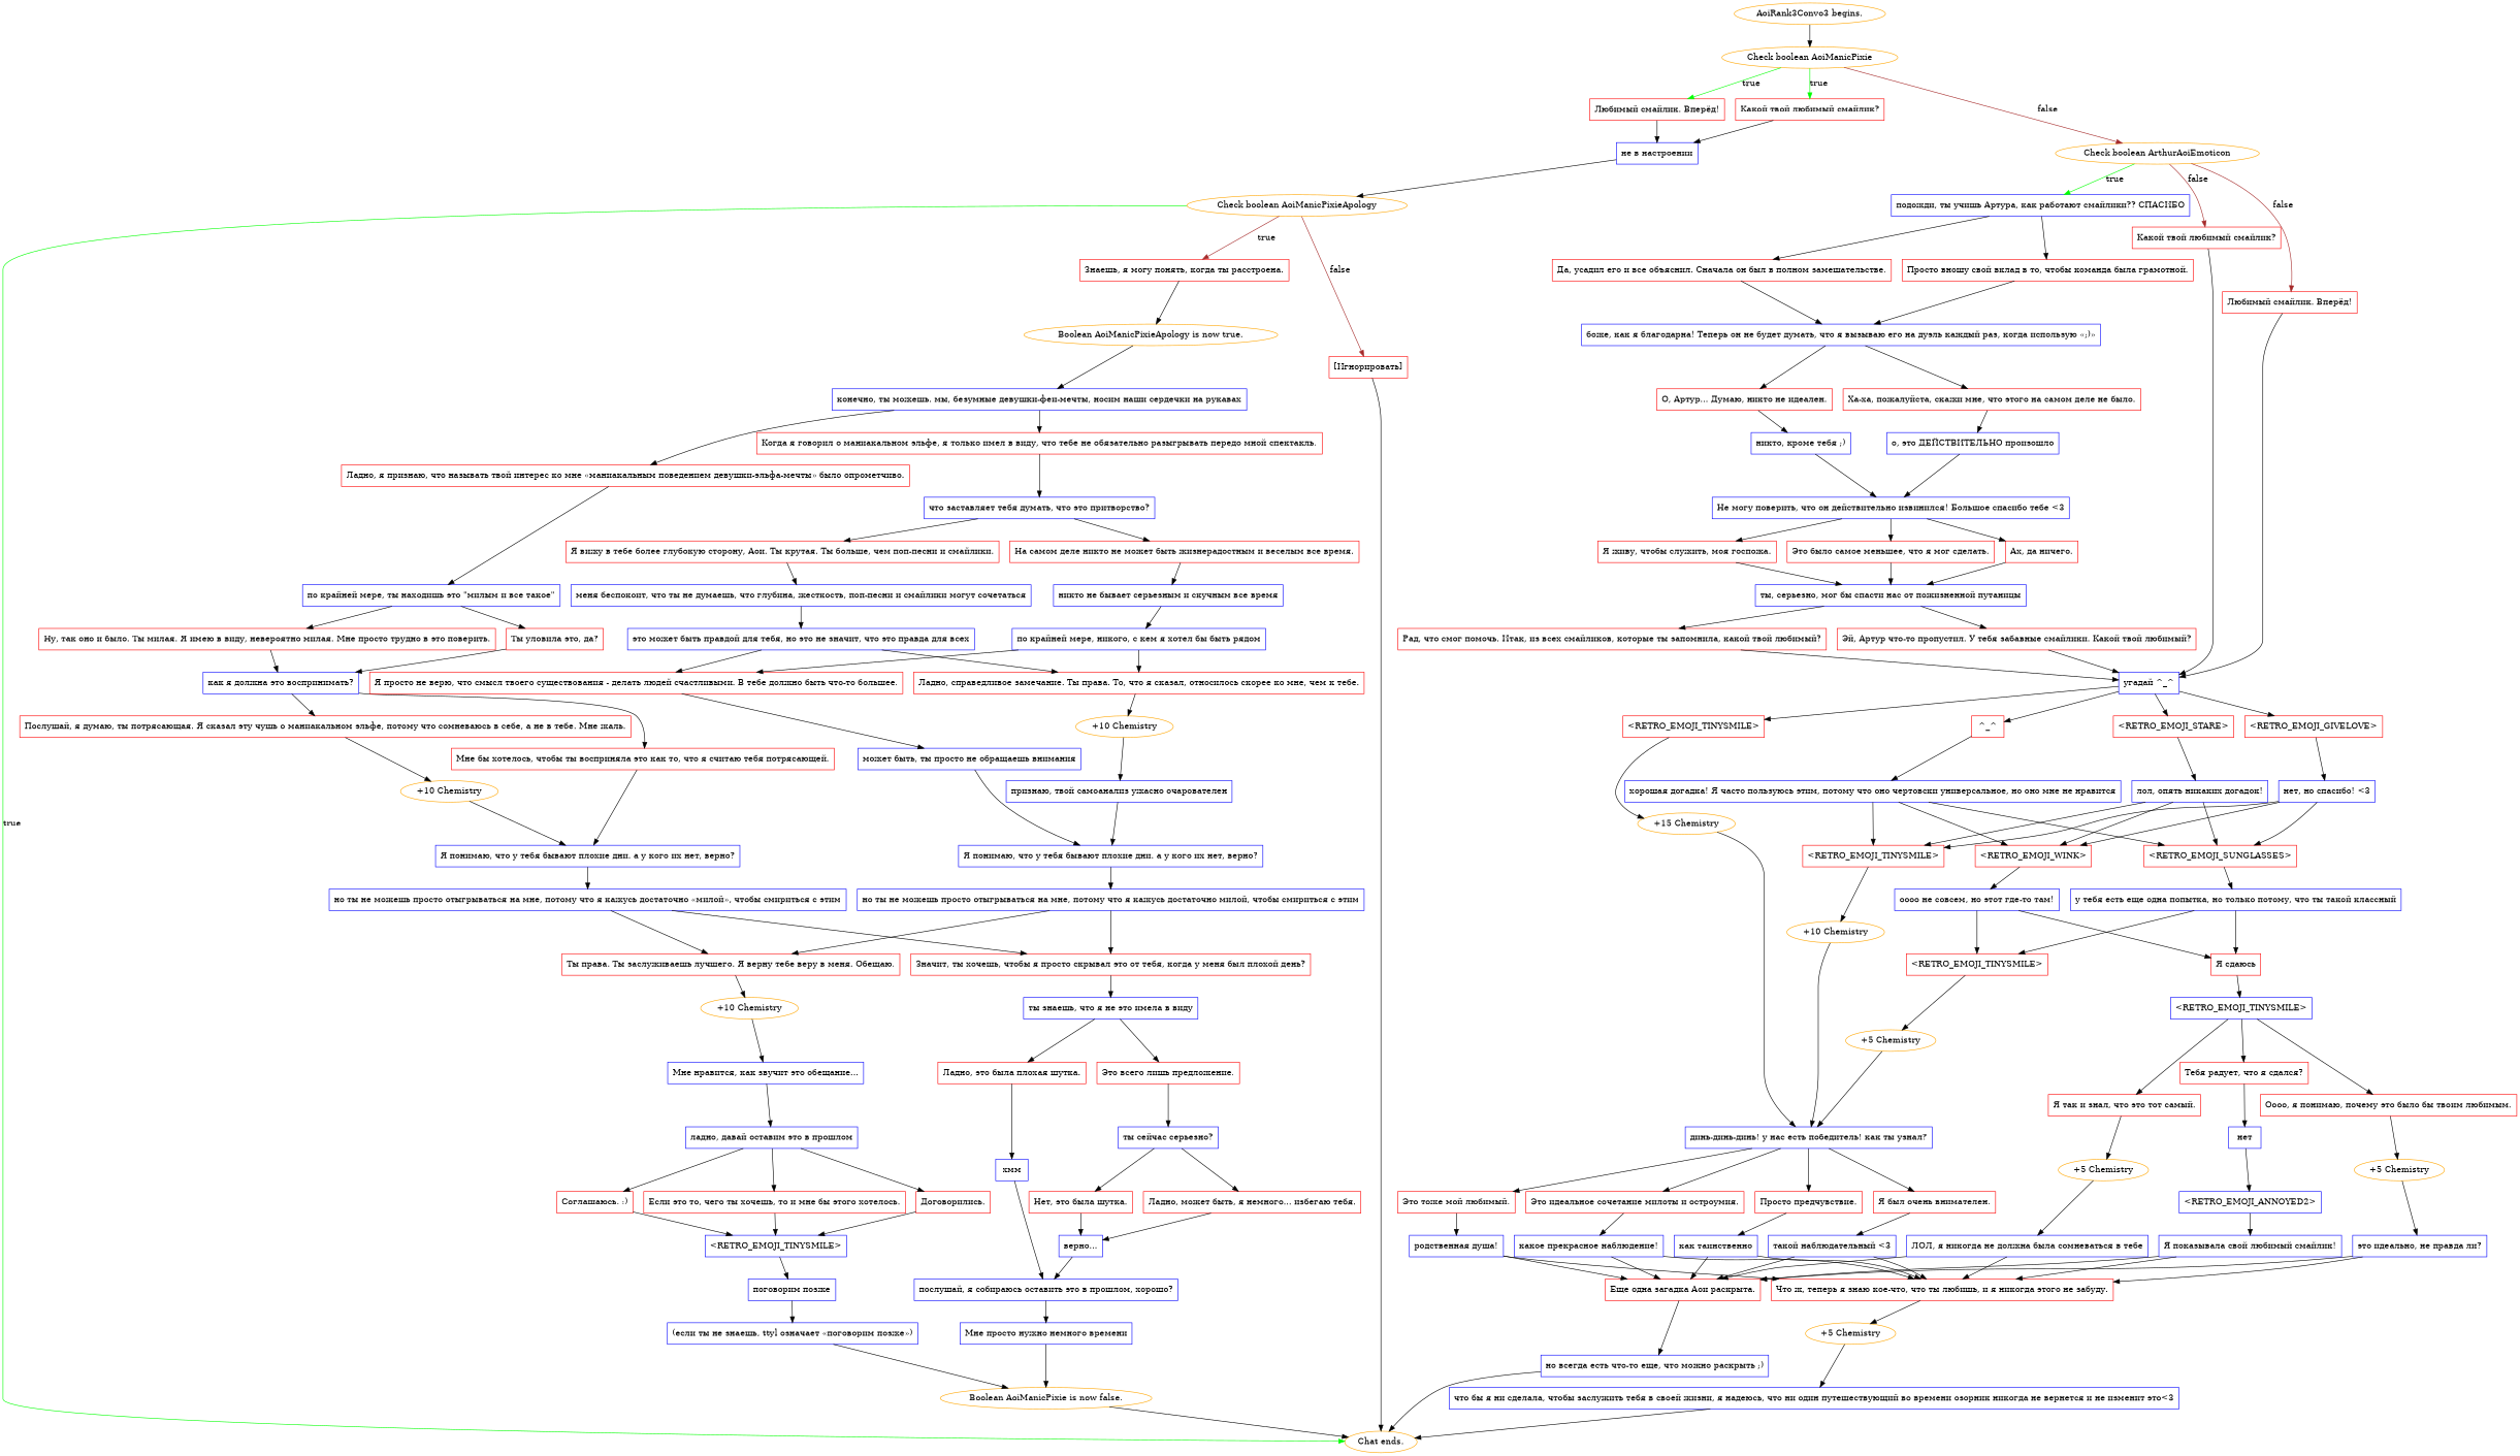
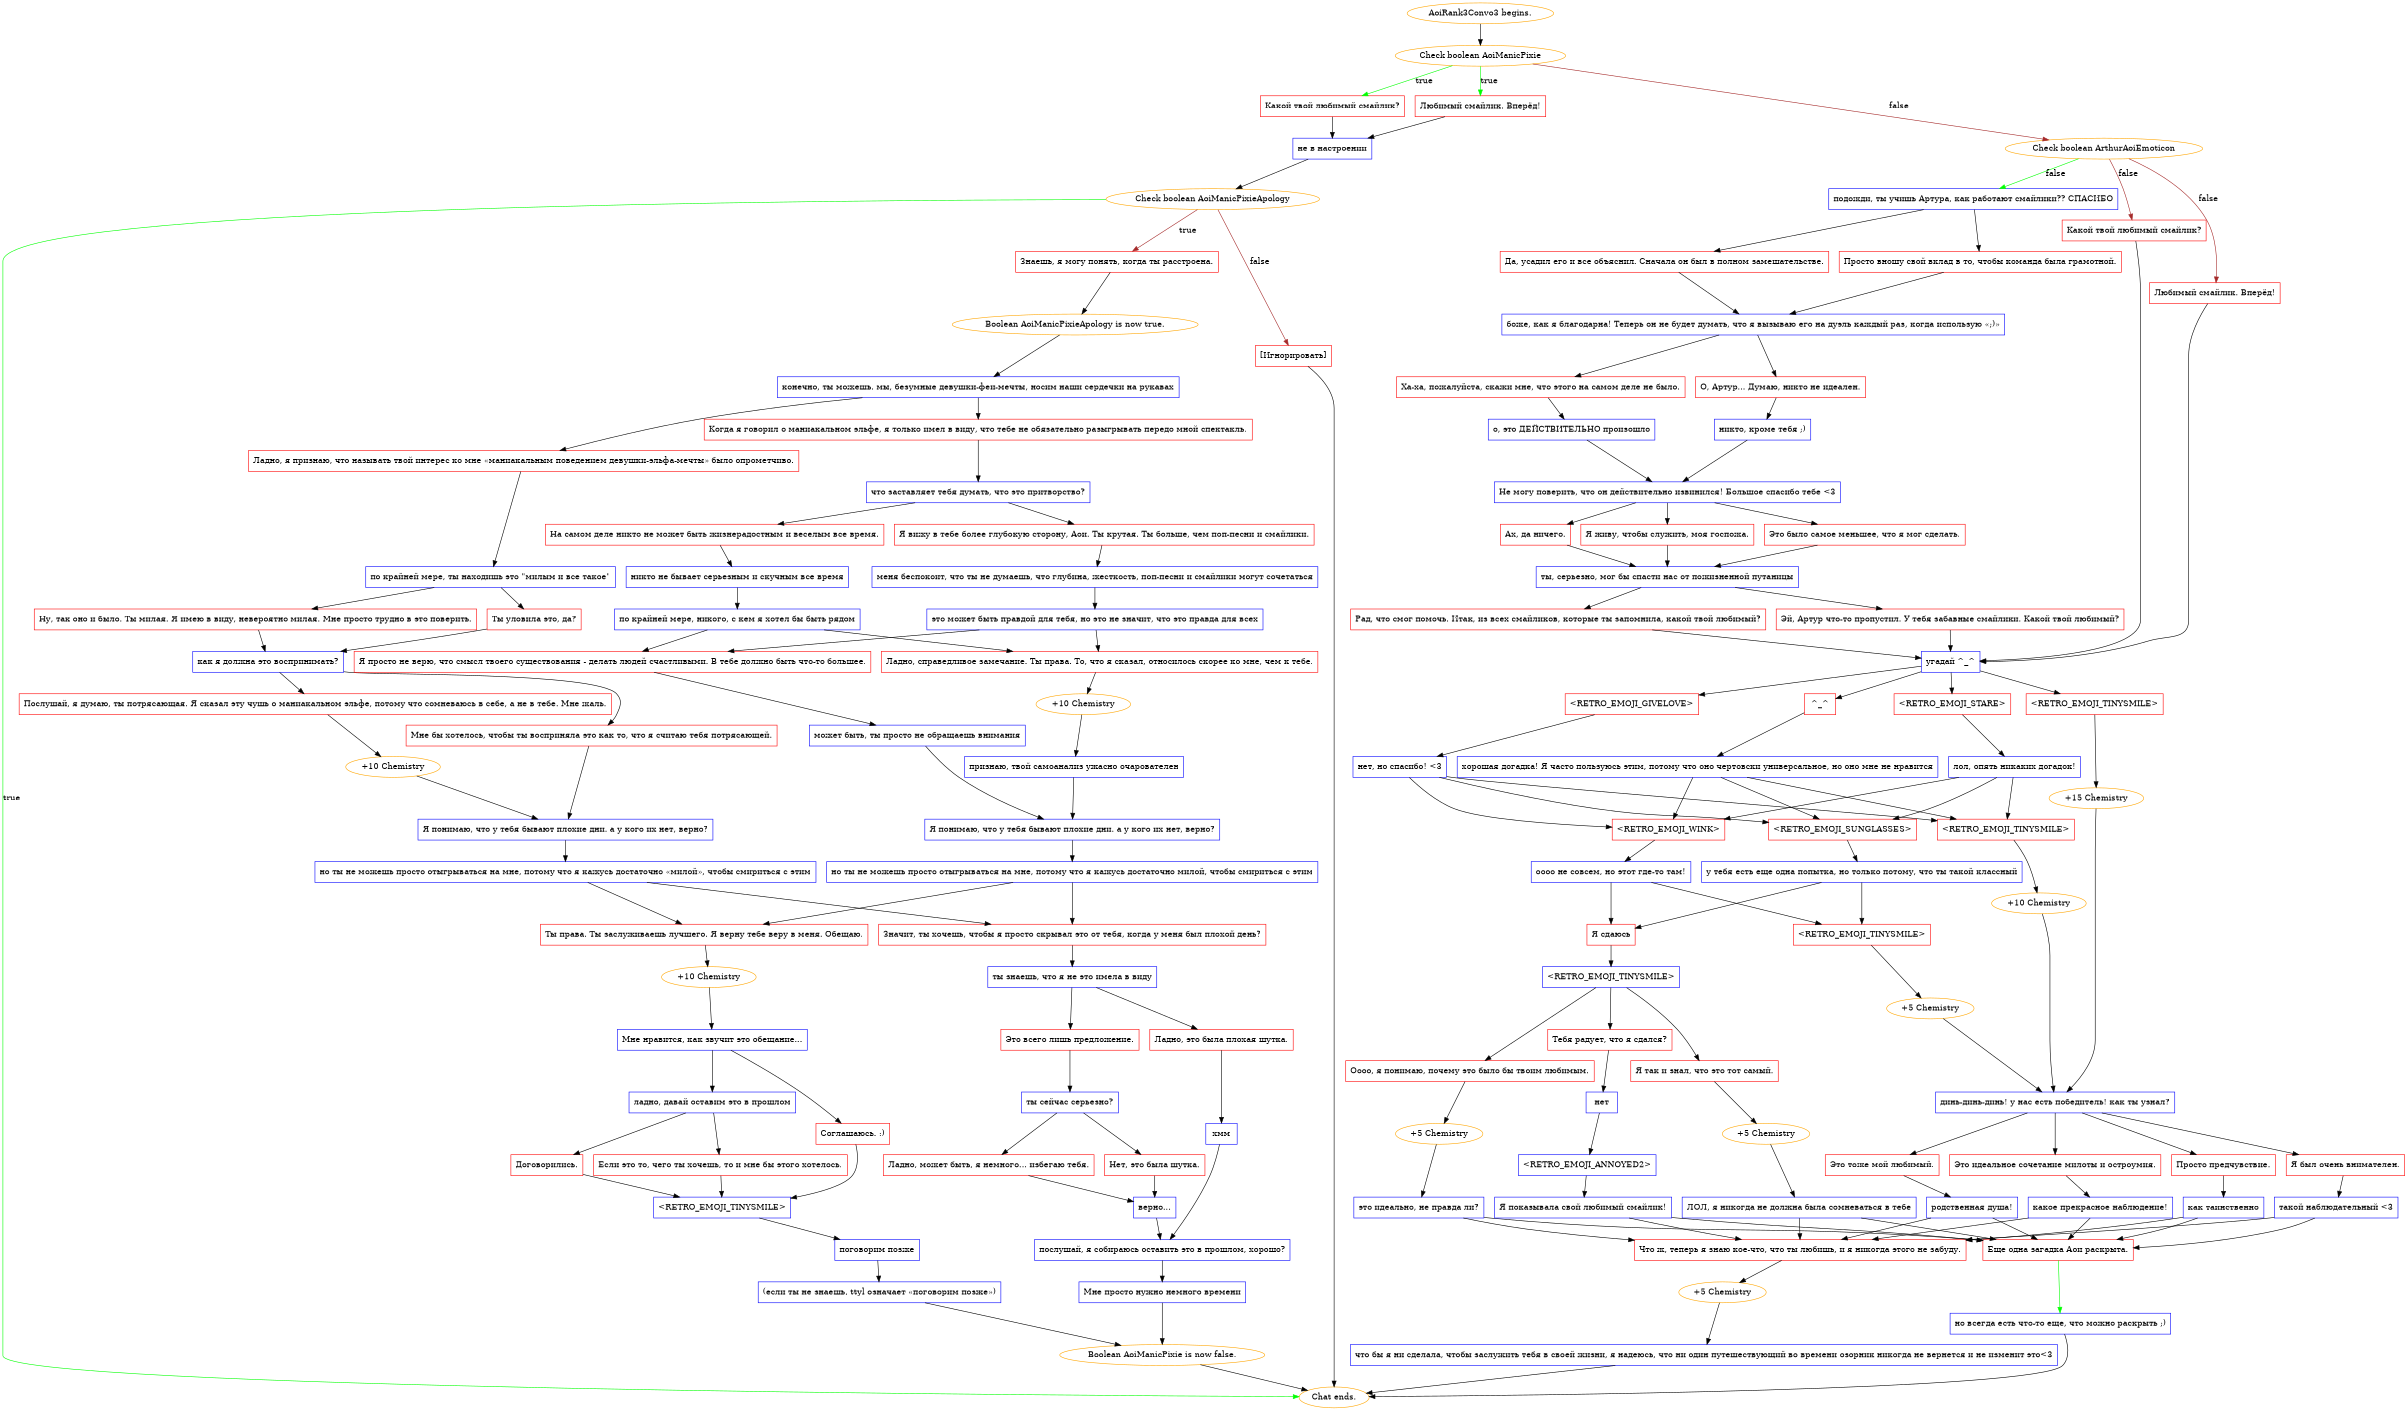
  digraph {
    node [color=red shape=box]
    "AoiRank3Convo3 begins." [color=orange shape=""]
    n2 [color=orange label="Check boolean AoiManicPixie" shape=""]
    n3 [label="Какой твой любимый смайлик?"]
    n4 [label="Любимый смайлик. Вперёд!"]
    n5 [color=orange label="Check boolean ArthurAoiEmoticon" shape=""]
    n6 [color=blue label="не в настроении"]
    n7 [color=blue label="подожди, ты учишь Артура, как работают смайлики?? СПАСИБО"]
    n8 [label="Какой твой любимый смайлик?"]
    n9 [label="Любимый смайлик. Вперёд!"]
    n10 [color=orange label="Check boolean AoiManicPixieApology" shape=""]
    n11 [label="Да, усадил его и все объяснил. Сначала он был в полном замешательстве."]
    n12 [label="Просто вношу свой вклад в то, чтобы команда была грамотной."]
    n13 [color=blue label="угадай ^_^"]
    "Chat ends." [color=orange shape=""]
    n15 [label="Знаешь, я могу понять, когда ты расстроена."]
    n16 [label="[Игнорировать]"]
    n17 [color=blue label="боже, как я благодарна! Теперь он не будет думать, что я вызываю его на дуэль каждый раз, когда использую «;)»"]
    n18 [label="<RETRO_EMOJI_GIVELOVE>"]
    n19 [label="^_^"]
    n20 [label="<RETRO_EMOJI_STARE>"]
    n21 [label="<RETRO_EMOJI_TINYSMILE>"]
    n22 [color=orange label="Boolean AoiManicPixieApology is now true." shape=""]
    n23 [label="Ха-ха, пожалуйста, скажи мне, что этого на самом деле не было."]
    n24 [label="О, Артур... Думаю, никто не идеален."]
    n25 [color=blue label="нет, но спасибо! <3"]
    n26 [color=blue label="хорошая догадка! Я часто пользуюсь этим, потому что оно чертовски универсальное, но оно мне не нравится"]
    n27 [color=blue label="лол, опять никаких догадок!"]
    n28 [color=orange label="+15 Chemistry" shape=""]
    n29 [color=blue label="конечно, ты можешь. мы, безумные девушки-феи-мечты, носим наши сердечки на рукавах"]
    n30 [color=blue label="о, это ДЕЙСТВИТЕЛЬНО произошло"]
    n31 [color=blue label="никто, кроме тебя ;)"]
    n32 [label="<RETRO_EMOJI_WINK>"]
    n33 [label="<RETRO_EMOJI_SUNGLASSES>"]
    n34 [label="<RETRO_EMOJI_TINYSMILE>"]
    n35 [color=blue label="динь-динь-динь! у нас есть победитель! как ты узнал?"]
    n36 [label="Ладно, я признаю, что называть твой интерес ко мне «маниакальным поведением девушки-эльфа-мечты» было опрометчиво."]
    n37 [label="Когда я говорил о маниакальном эльфе, я только имел в виду, что тебе не обязательно разыгрывать передо мной спектакль."]
    n38 [color=blue label="Не могу поверить, что он действительно извинился! Большое спасибо тебе <3"]
    n39 [color=blue label="оооо не совсем, но этот где-то там!"]
    n40 [color=blue label="у тебя есть еще одна попытка, но только потому, что ты такой классный"]
    n41 [color=orange label="+10 Chemistry" shape=""]
    n42 [label="Это тоже мой любимый."]
    n43 [label="Это идеальное сочетание милоты и остроумия."]
    n44 [label="Просто предчувствие."]
    n45 [label="Я был очень внимателен."]
    n46 [color=blue label="по крайней мере, ты находишь это \"милым и все такое\""]
    n47 [color=blue label="что заставляет тебя думать, что это притворство?"]
    n48 [label="Ах, да ничего."]
    n49 [label="Я живу, чтобы служить, моя госпожа."]
    n50 [label="Это было самое меньшее, что я мог сделать."]
    n51 [label="Я сдаюсь"]
    n52 [label="<RETRO_EMOJI_TINYSMILE>"]
    n53 [color=blue label="родственная душа!"]
    n54 [color=blue label="какое прекрасное наблюдение!"]
    n55 [color=blue label="как таинственно"]
    n56 [color=blue label="такой наблюдательный <3"]
    n57 [label="Ну, так оно и было. Ты милая. Я имею в виду, невероятно милая. Мне просто трудно в это поверить."]
    n58 [label="Ты уловила это, да?"]
    n59 [label="На самом деле никто не может быть жизнерадостным и веселым все время."]
    n60 [label="Я вижу в тебе более глубокую сторону, Аои. Ты крутая. Ты больше, чем поп-песни и смайлики."]
    n61 [color=blue label="ты, серьезно, мог бы спасти нас от пожизненной путаницы"]
    n62 [color=blue label="<RETRO_EMOJI_TINYSMILE>"]
    n63 [color=orange label="+5 Chemistry" shape=""]
    n64 [label="Что ж, теперь я знаю кое-что, что ты любишь, и я никогда этого не забуду."]
    n65 [label="Еще одна загадка Аои раскрыта."]
    n66 [color=blue label="как я должна это воспринимать?"]
    n67 [color=blue label="никто не бывает серьезным и скучным все время"]
    n68 [color=blue label="меня беспокоит, что ты не думаешь, что глубина, жесткость, поп-песни и смайлики могут сочетаться"]
    n69 [label="Рад, что смог помочь. Итак, из всех смайликов, которые ты запомнила, какой твой любимый?"]
    n70 [label="Эй, Артур что-то пропустил. У тебя забавные смайлики. Какой твой любимый?"]
    n71 [label="Оооо, я понимаю, почему это было бы твоим любимым."]
    n72 [label="Тебя радует, что я сдался?"]
    n73 [label="Я так и знал, что это тот самый."]
    n74 [color=orange label="+5 Chemistry" shape=""]
    n75 [color=blue label="но всегда есть что-то еще, что можно раскрыть ;)"]
    n76 [label="Послушай, я думаю, ты потрясающая. Я сказал эту чушь о маниакальном эльфе, потому что сомневаюсь в себе, а не в тебе. Мне жаль."]
    n77 [label="Мне бы хотелось, чтобы ты восприняла это как то, что я считаю тебя потрясающей."]
    n78 [color=blue label="по крайней мере, никого, с кем я хотел бы быть рядом"]
    n79 [color=blue label="это может быть правдой для тебя, но это не значит, что это правда для всех"]
    n80 [color=orange label="+5 Chemistry" shape=""]
    n81 [color=blue label="нет"]
    n82 [color=orange label="+5 Chemistry" shape=""]
    n83 [color=blue label="что бы я ни сделала, чтобы заслужить тебя в своей жизни, я надеюсь, что ни один путешествующий во времени озорник никогда не вернется и не изменит это<3"]
    n84 [color=orange label="+10 Chemistry" shape=""]
    n85 [color=blue label="Я понимаю, что у тебя бывают плохие дни. а у кого их нет, верно?"]
    n86 [label="Я просто не верю, что смысл твоего существования - делать людей счастливыми. В тебе должно быть что-то большее."]
    n87 [label="Ладно, справедливое замечание. Ты права. То, что я сказал, относилось скорее ко мне, чем к тебе."]
    n88 [color=blue label="это идеально, не правда ли?"]
    n89 [color=blue label="<RETRO_EMOJI_ANNOYED2>"]
    n90 [color=blue label="ЛОЛ, я никогда не должна была сомневаться в тебе"]
    n91 [color=blue label="но ты не можешь просто отыгрываться на мне, потому что я кажусь достаточно «милой», чтобы смириться с этим"]
    n92 [color=blue label="может быть, ты просто не обращаешь внимания"]
    n93 [color=orange label="+10 Chemistry" shape=""]
    n94 [color=blue label="Я показывала свой любимый смайлик!"]
    n95 [label="Ты права. Ты заслуживаешь лучшего. Я верну тебе веру в меня. Обещаю."]
    n96 [label="Значит, ты хочешь, чтобы я просто скрывал это от тебя, когда у меня был плохой день?"]
    n97 [color=blue label="Я понимаю, что у тебя бывают плохие дни. а у кого их нет, верно?"]
    n98 [color=blue label="признаю, твой самоанализ ужасно очарователен"]
    n99 [color=orange label="+10 Chemistry" shape=""]
    n100 [color=blue label="ты знаешь, что я не это имела в виду"]
    n101 [color=blue label="но ты не можешь просто отыгрываться на мне, потому что я кажусь достаточно милой, чтобы смириться с этим"]
    n102 [color=blue label="Мне нравится, как звучит это обещание..."]
    n103 [label="Это всего лишь предложение."]
    n104 [label="Ладно, это была плохая шутка."]
    n105 [color=blue label="ладно, давай оставим это в прошлом"]
    n106 [color=blue label="ты сейчас серьезно?"]
    n107 [color=blue label="хмм"]
    n108 [label="Договорились."]
    n109 [label="Соглашаюсь. :)"]
    n110 [label="Если это то, чего ты хочешь, то и мне бы этого хотелось."]
    n111 [label="Ладно, может быть, я немного... избегаю тебя."]
    n112 [label="Нет, это была шутка."]
    n113 [color=blue label="послушай, я собираюсь оставить это в прошлом, хорошо?"]
    n114 [color=blue label="<RETRO_EMOJI_TINYSMILE>"]
    n115 [color=blue label="верно..."]
    n116 [color=blue label="Мне просто нужно немного времени"]
    n117 [color=blue label="поговорим позже"]
    n118 [color=orange label="Boolean AoiManicPixie is now false." shape=""]
    n119 [color=blue label="(если ты не знаешь, ttyl означает «поговорим позже»)"]
    "AoiRank3Convo3 begins." -> n2
    n2 -> n3 [color=green label=true]
    n2 -> n4 [color=green label=true]
    n2 -> n5 [color=brown label=false]
    n3 -> n6
    n4 -> n6
-   n5 -> n7 [color=green label=true]
+   n5 -> n7 [color=green label=false]
    n5 -> n8 [color=brown label=false]
    n5 -> n9 [color=brown label=false]
    n6 -> n10
    n7 -> n11
    n7 -> n12
    n8 -> n13
    n9 -> n13
    n10 -> "Chat ends." [color=green label=true]
    n10 -> n15 [color=brown label=true]
    n10 -> n16 [color=brown label=false]
    n11 -> n17
    n12 -> n17
    n13 -> n18
    n13 -> n19
    n13 -> n20
    n13 -> n21
    n15 -> n22
    n16 -> "Chat ends."
    n17 -> n23
    n17 -> n24
    n18 -> n25
    n19 -> n26
    n20 -> n27
    n21 -> n28
    n22 -> n29
    n23 -> n30
    n24 -> n31
    n25 -> n32
    n25 -> n33
    n25 -> n34
    n26 -> n32
    n26 -> n33
    n26 -> n34
    n27 -> n32
    n27 -> n33
    n27 -> n34
    n28 -> n35
    n29 -> n36
    n29 -> n37
    n30 -> n38
    n31 -> n38
    n32 -> n39
    n33 -> n40
    n34 -> n41
    n35 -> n42
    n35 -> n43
    n35 -> n44
    n35 -> n45
    n36 -> n46
    n37 -> n47
    n38 -> n48
    n38 -> n49
    n38 -> n50
    n39 -> n51
    n39 -> n52
    n40 -> n51
    n40 -> n52
    n41 -> n35
    n42 -> n53
    n43 -> n54
    n44 -> n55
    n45 -> n56
    n46 -> n57
    n46 -> n58
    n47 -> n59
    n47 -> n60
    n48 -> n61
    n49 -> n61
    n50 -> n61
    n51 -> n62
    n52 -> n63
    n53 -> n64
    n53 -> n65
    n54 -> n64
    n54 -> n65
    n55 -> n64
    n55 -> n65
    n56 -> n64
    n56 -> n65
    n57 -> n66
    n58 -> n66
    n59 -> n67
    n60 -> n68
    n61 -> n69
    n61 -> n70
    n62 -> n71
    n62 -> n72
    n62 -> n73
    n63 -> n35
    n64 -> n74
-   n65 -> n75
+   n65 -> n75 [color=green]
    n66 -> n76
    n66 -> n77
    n67 -> n78
    n68 -> n79
    n69 -> n13
    n70 -> n13
    n71 -> n80
    n72 -> n81
    n73 -> n82
    n74 -> n83
    n75 -> "Chat ends."
    n76 -> n84
    n77 -> n85
    n78 -> n86
    n78 -> n87
    n79 -> n86
    n79 -> n87
    n80 -> n88
    n81 -> n89
    n82 -> n90
    n83 -> "Chat ends."
    n84 -> n85
    n85 -> n91
    n86 -> n92
    n87 -> n93
    n88 -> n64
    n88 -> n65
    n89 -> n94
    n90 -> n64
    n90 -> n65
    n91 -> n95
    n91 -> n96
    n92 -> n97
    n93 -> n98
    n94 -> n64
    n94 -> n65
    n95 -> n99
    n96 -> n100
    n97 -> n101
    n98 -> n97
    n99 -> n102
    n100 -> n103
    n100 -> n104
    n101 -> n95
    n101 -> n96
    n102 -> n105
    n103 -> n106
    n104 -> n107
    n105 -> n108
-   n105 -> n109
+   n102 -> n109
    n105 -> n110
    n106 -> n111
    n106 -> n112
    n107 -> n113
    n108 -> n114
    n109 -> n114
    n110 -> n114
    n111 -> n115
    n112 -> n115
    n113 -> n116
    n114 -> n117
    n115 -> n113
    n116 -> n118
    n117 -> n119
    n118 -> "Chat ends."
    n119 -> n118
  }
